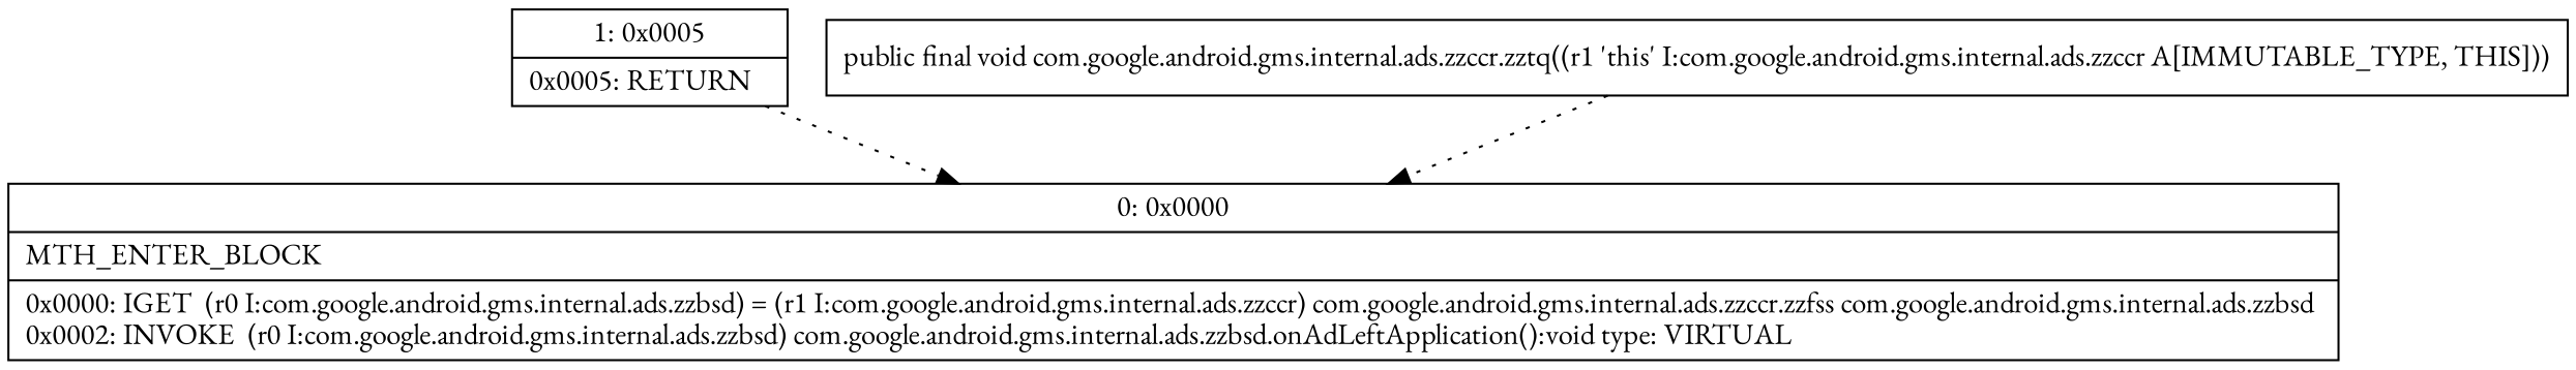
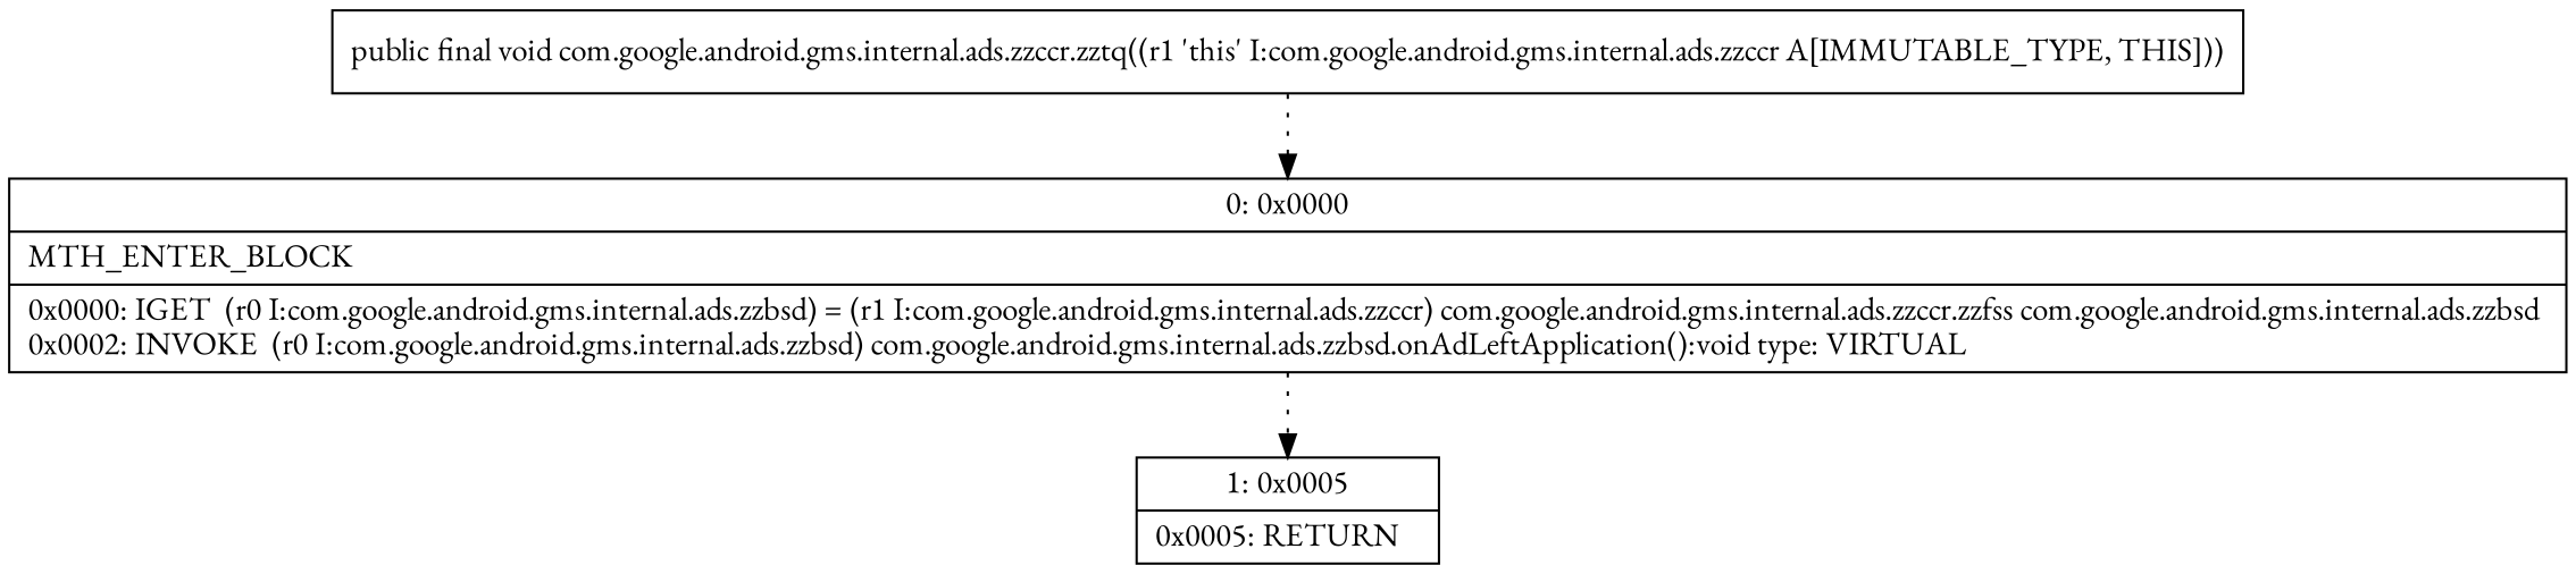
  digraph {
    fontname="EB Garamond"
    node [shape=record fontname="EB Garamond"]
    edge [style=dotted fontname="EB Garamond"]
    n1 [label="{0\:\ 0x0000|MTH_ENTER_BLOCK\l|0x0000: IGET  (r0 I:com.google.android.gms.internal.ads.zzbsd) = (r1 I:com.google.android.gms.internal.ads.zzccr) com.google.android.gms.internal.ads.zzccr.zzfss com.google.android.gms.internal.ads.zzbsd \l0x0002: INVOKE  (r0 I:com.google.android.gms.internal.ads.zzbsd) com.google.android.gms.internal.ads.zzbsd.onAdLeftApplication():void type: VIRTUAL \l}"]
    n2 [label="{1\:\ 0x0005|0x0005: RETURN   \l}"]
    n3 [label="{public final void com.google.android.gms.internal.ads.zzccr.zztq((r1 'this' I:com.google.android.gms.internal.ads.zzccr A[IMMUTABLE_TYPE, THIS])) }"]
-   n2 -> n1
+   n1 -> n2
    n3 -> n1
  }
